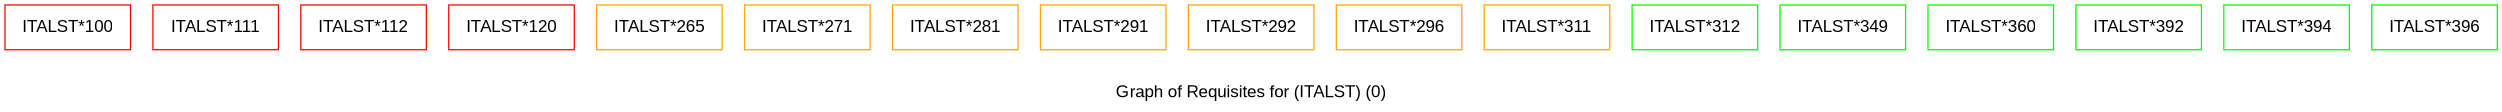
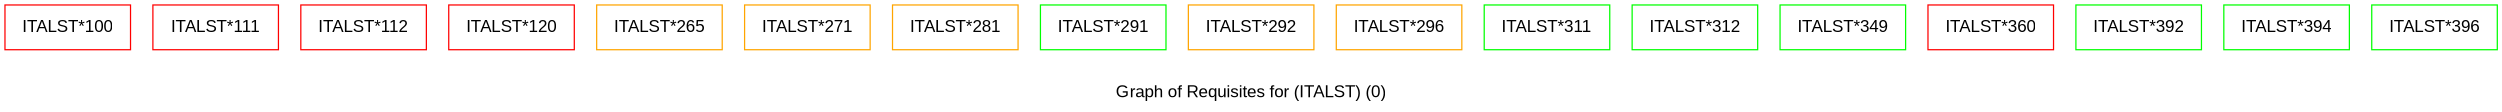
  strict digraph {
    label="Graph of Requisites for (ITALST) (0)"
    fontname="Liberation Sans"
    node [color=green shape=box fontname="Liberation Sans"]
    "ITALST*100" [color=red height=0.5 width=1.4028]
    "ITALST*111" [color=red height=0.5 width=1.4028]
    "ITALST*112" [color=red height=0.5 width=1.4028]
    "ITALST*120" [color=red height=0.5 width=1.4028]
    "ITALST*265" [color=orange height=0.5 width=1.4028]
    "ITALST*271" [color=orange height=0.5 width=1.4028]
    "ITALST*281" [color=orange height=0.5 width=1.4028]
-   "ITALST*291" [color=orange height=0.5 width=1.4028]
+   "ITALST*291" [height=0.5 width=1.4028]
    "ITALST*292" [color=orange height=0.5 width=1.4028]
    "ITALST*296" [color=orange height=0.5 width=1.4028]
-   "ITALST*311" [color=orange height=0.5 width=1.4028]
+   "ITALST*311" [height=0.5 width=1.4028]
    "ITALST*312" [height=0.5 width=1.4028]
    "ITALST*349" [height=0.5 width=1.4028]
-   "ITALST*360" [height=0.5 width=1.4028]
+   "ITALST*360" [color=red height=0.5 width=1.4028]
    "ITALST*392" [height=0.5 width=1.4028]
    "ITALST*394" [height=0.5 width=1.4028]
    "ITALST*396" [height=0.5 width=1.4028]
  }
